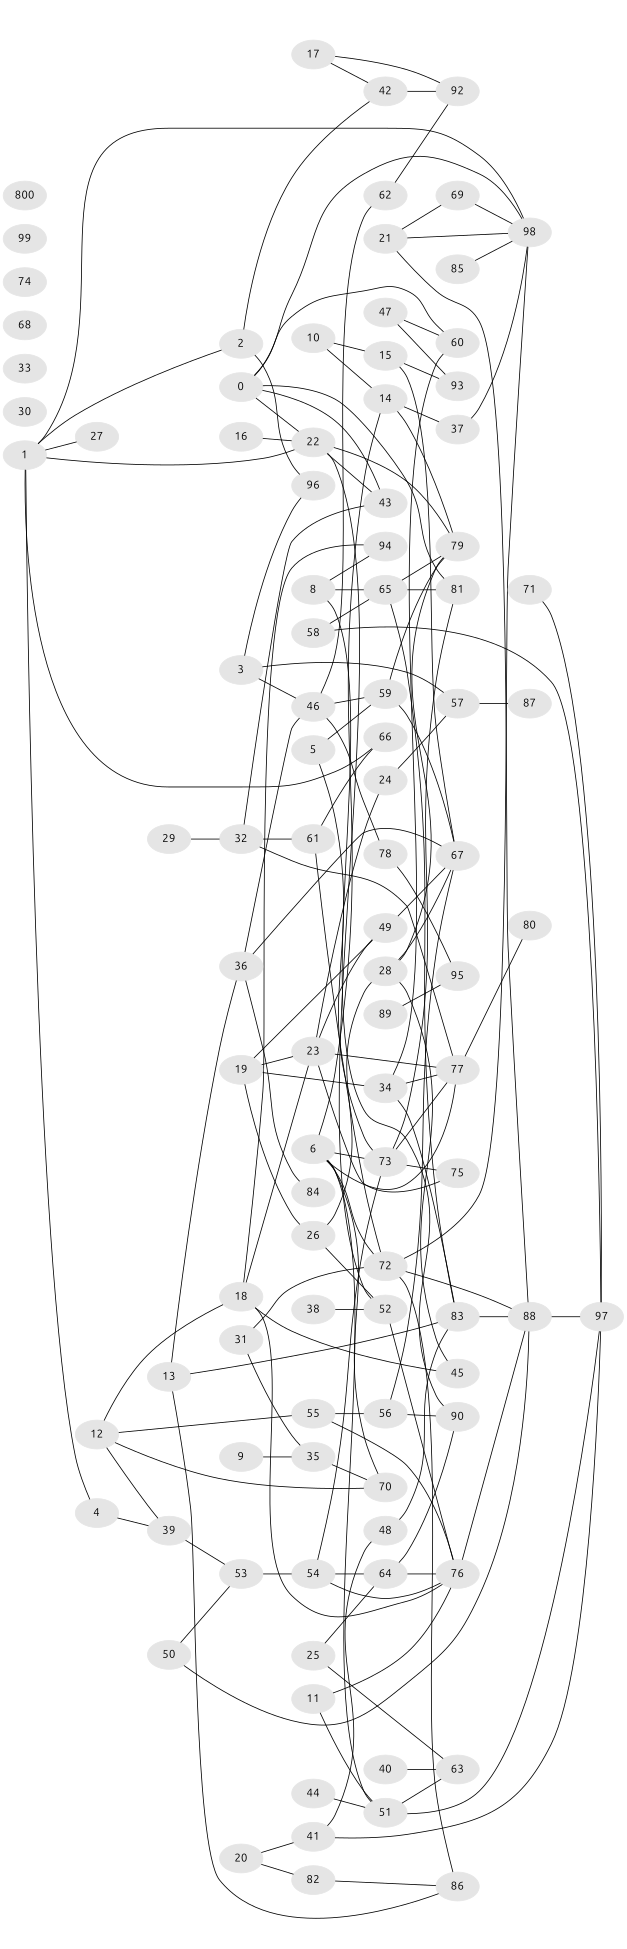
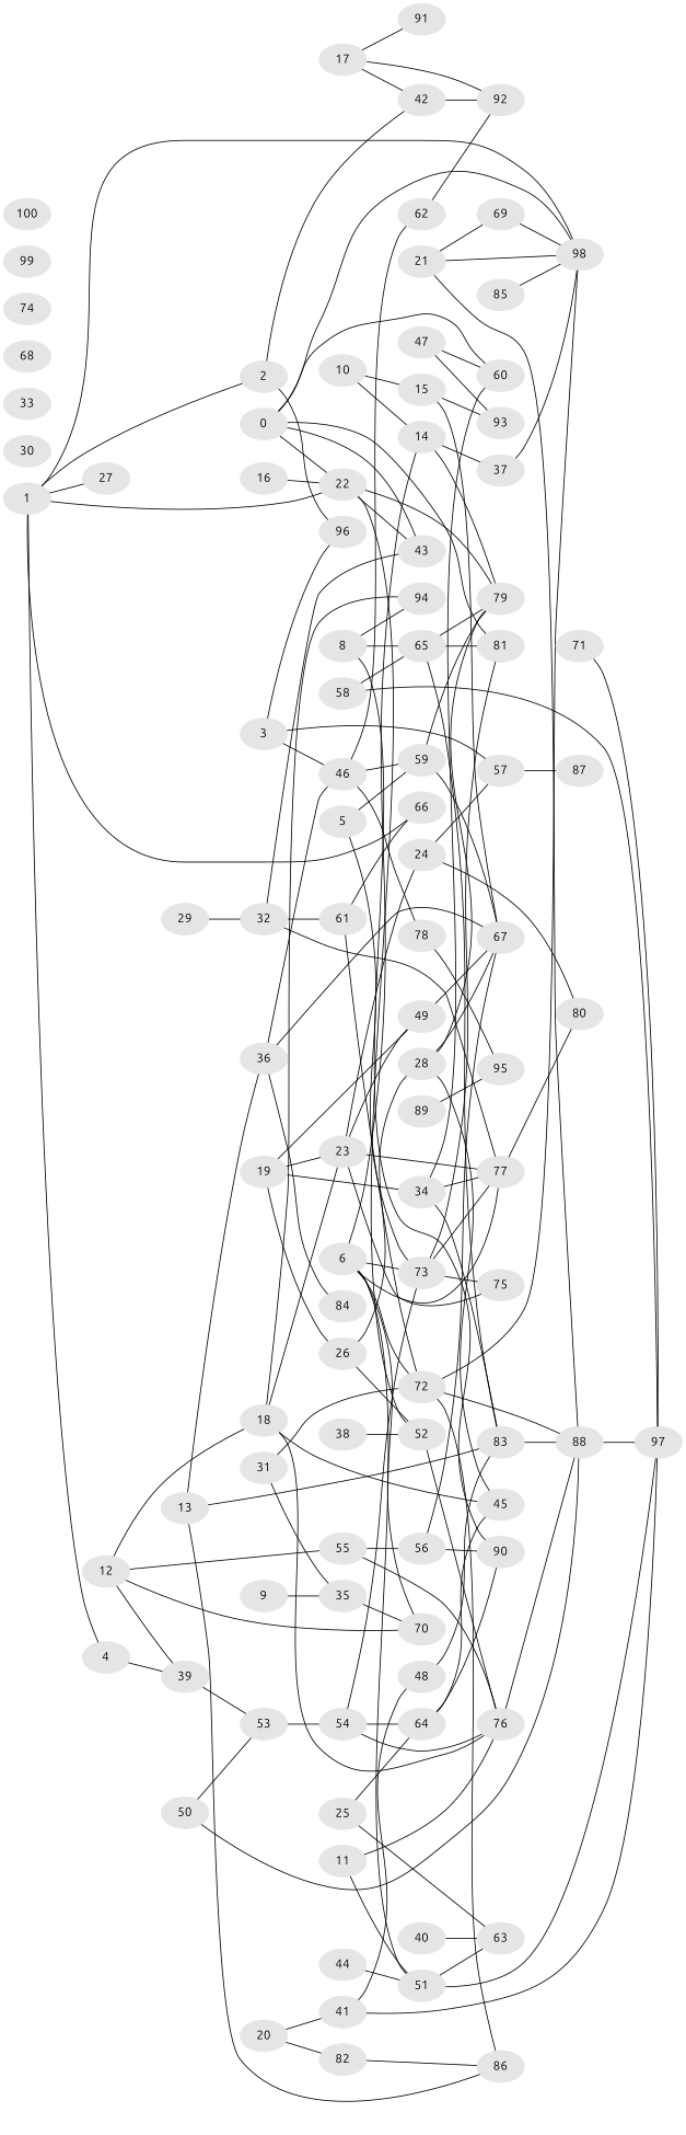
  graph {
    fontname=Ubuntu
    rankdir=LR
    node [color=gray90 fontname=Ubuntu style=filled]
    edge [fontname=Ubuntu]
    1
    2
    4
    22
    27
    66
    98
    42
    96
    39
    43
    79
    52
    92
    3
    46
    57
    59
    62
    78
    87
    53
    5
    73
    67
    77
    81
    75
    6
    14
    51
    70
    72
    37
    63
    97
    86
    88
    80
    n40 [label=0]
    60
    8
    65
    90
    94
    83
    9
    35
    10
    15
    93
    11
    76
    12
    18
    55
    23
    45
    56
    13
    36
    84
    16
    17
+   91
    49
    24
    19
    26
    34
    28
    20
    41
    82
    48
    21
    69
    58
    25
    64
    29
    32
    61
    30
    31
    33
    38
    54
    40
    44
    95
    47
    50
    68
    71
    74
    85
    89
    99
-   100 [label=800]
+   100
    1 -- 2
    1 -- 4
    1 -- 22
    1 -- 27
    1 -- 66
    1 -- 98
    2 -- 42
    2 -- 96
    4 -- 39
    22 -- 43
    22 -- 79
    22 -- 52
    42 -- 92
    39 -- 53
    52 -- 76
    3 -- 96
    3 -- 46
    3 -- 57
    46 -- 59
    46 -- 62
    46 -- 78
    57 -- 87
    59 -- 79
    59 -- 67
    62 -- 92
    78 -- 95
    53 -- 54
    5 -- 59
    5 -- 73
    73 -- 77
    73 -- 81
    73 -- 75
    77 -- 80
    6 -- 73
    6 -- 77
    6 -- 14
    6 -- 51
    6 -- 70
    6 -- 72
    14 -- 79
    14 -- 37
    51 -- 63
    51 -- 97
    72 -- 98
    72 -- 86
    72 -- 88
    37 -- 98
    88 -- 97
    n40 -- 22
    n40 -- 98
    n40 -- 43
    n40 -- 81
    n40 -- 60
    8 -- 65
    8 -- 90
    8 -- 94
    65 -- 79
    65 -- 81
    65 -- 83
    83 -- 88
    9 -- 35
    35 -- 70
    10 -- 14
    10 -- 15
    15 -- 67
    15 -- 93
    11 -- 51
    11 -- 76
    76 -- 88
    12 -- 39
    12 -- 70
    12 -- 18
    12 -- 55
    18 -- 94
    18 -- 76
    18 -- 23
    18 -- 45
    55 -- 76
    55 -- 56
    23 -- 77
    23 -- 75
    23 -- 49
    23 -- 24
    56 -- 67
    56 -- 90
    13 -- 86
    13 -- 83
    13 -- 36
    36 -- 46
    36 -- 67
    36 -- 84
    16 -- 22
    17 -- 42
    17 -- 92
+   17 -- 91
    49 -- 67
    24 -- 57
+   24 -- 80
    19 -- 23
    19 -- 49
    19 -- 26
    19 -- 34
    26 -- 52
    26 -- 28
    34 -- 77
    34 -- 60
    34 -- 83
    28 -- 79
    28 -- 67
    28 -- 45
    20 -- 41
    20 -- 82
    41 -- 97
    41 -- 48
    82 -- 86
    48 -- 83
    21 -- 98
    21 -- 88
    21 -- 69
    69 -- 98
    58 -- 97
    58 -- 65
    25 -- 63
    25 -- 64
    64 -- 90
-   64 -- 76
+   64 -- 45
    29 -- 32
    32 -- 43
    32 -- 77
    32 -- 61
    61 -- 66
    61 -- 72
    31 -- 72
    31 -- 35
    38 -- 52
    54 -- 73
    54 -- 76
    54 -- 64
    40 -- 63
    44 -- 51
    47 -- 60
    47 -- 93
    50 -- 53
    50 -- 88
    71 -- 97
    85 -- 98
    89 -- 95
  }
